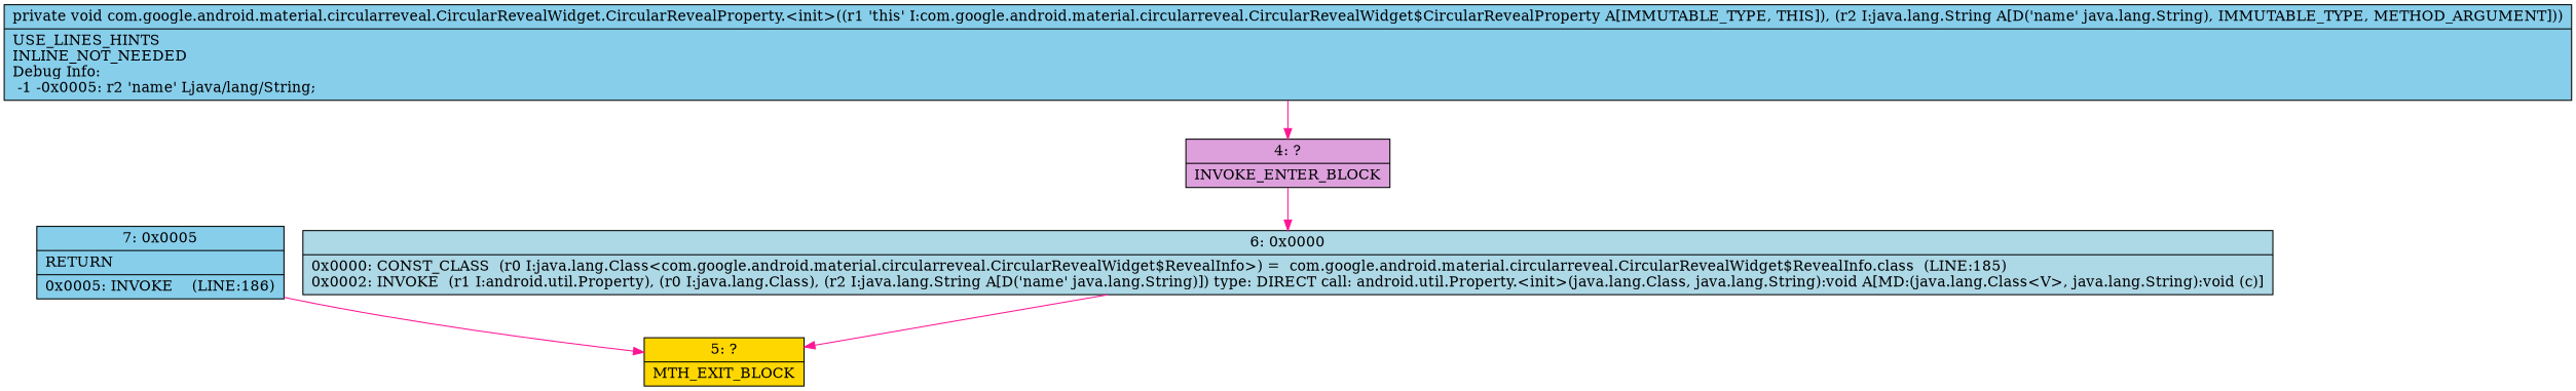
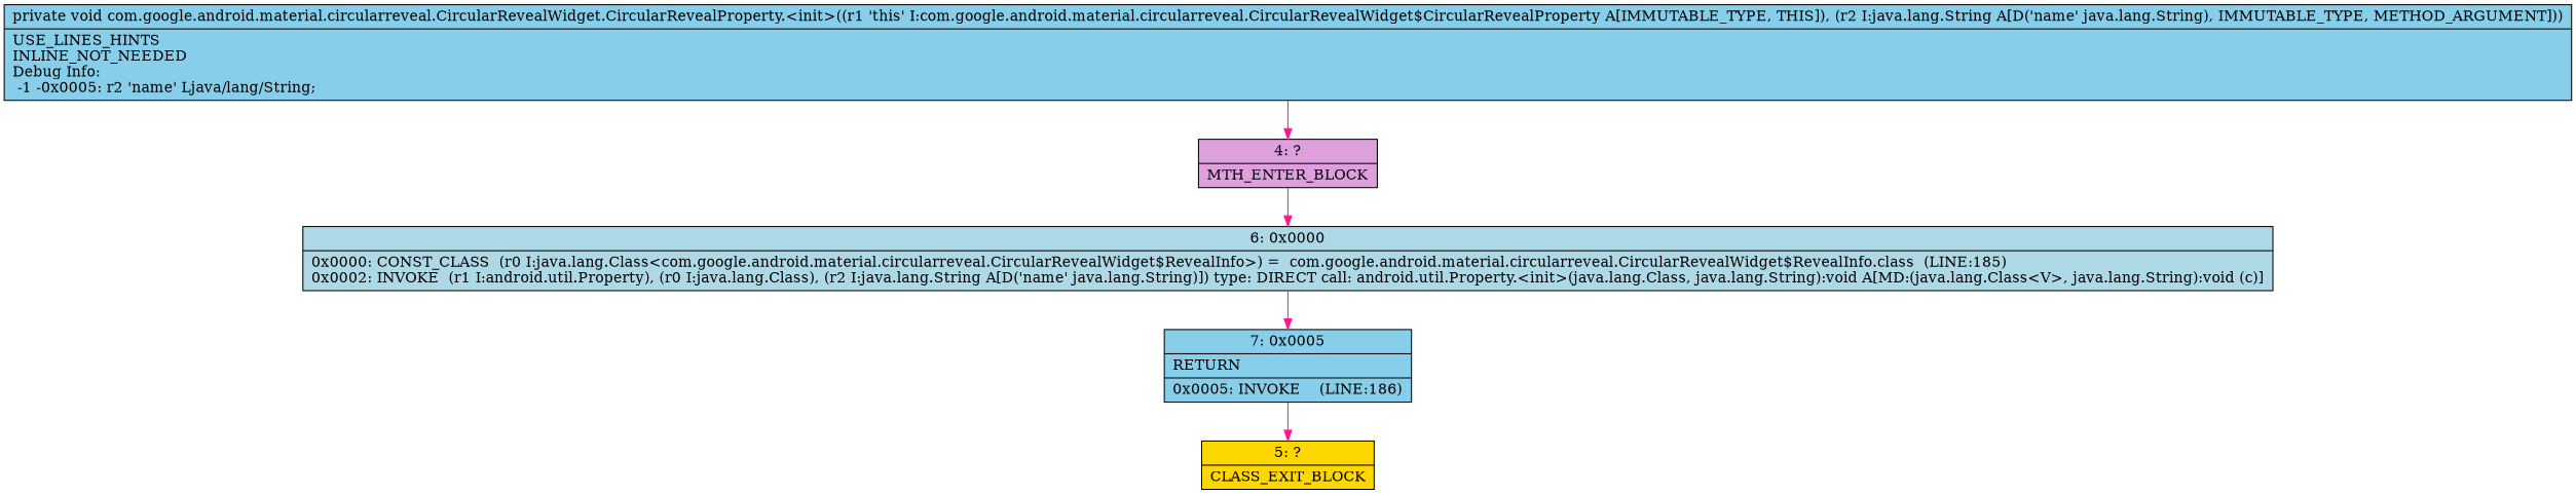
  digraph {
    node [fillcolor=skyblue shape=record style=filled]
    edge [color=deeppink]
-   n1 [fillcolor=plum label="{4\:\ ?|INVOKE_ENTER_BLOCK\l}"]
+   n1 [fillcolor=plum label="{4\:\ ?|MTH_ENTER_BLOCK\l}"]
    n2 [fillcolor=lightblue label="{6\:\ 0x0000|0x0000: CONST_CLASS  (r0 I:java.lang.Class\<com.google.android.material.circularreveal.CircularRevealWidget$RevealInfo\>) =  com.google.android.material.circularreveal.CircularRevealWidget$RevealInfo.class  (LINE:185)\l0x0002: INVOKE  (r1 I:android.util.Property), (r0 I:java.lang.Class), (r2 I:java.lang.String A[D('name' java.lang.String)]) type: DIRECT call: android.util.Property.\<init\>(java.lang.Class, java.lang.String):void A[MD:(java.lang.Class\<V\>, java.lang.String):void (c)]\l}"]
    n3 [label="{7\:\ 0x0005|RETURN\l|0x0005: INVOKE    (LINE:186)\l}"]
-   n4 [fillcolor=gold label="{5\:\ ?|MTH_EXIT_BLOCK\l}"]
+   n4 [fillcolor=gold label="{5\:\ ?|CLASS_EXIT_BLOCK\l}"]
    n5 [label="{private void com.google.android.material.circularreveal.CircularRevealWidget.CircularRevealProperty.\<init\>((r1 'this' I:com.google.android.material.circularreveal.CircularRevealWidget$CircularRevealProperty A[IMMUTABLE_TYPE, THIS]), (r2 I:java.lang.String A[D('name' java.lang.String), IMMUTABLE_TYPE, METHOD_ARGUMENT]))  | USE_LINES_HINTS\lINLINE_NOT_NEEDED\lDebug Info:\l  \-1 \-0x0005: r2 'name' Ljava\/lang\/String;\l}"]
    n1 -> n2
-   n2 -> n4
+   n2 -> n3
    n3 -> n4
    n5 -> n1
  }
